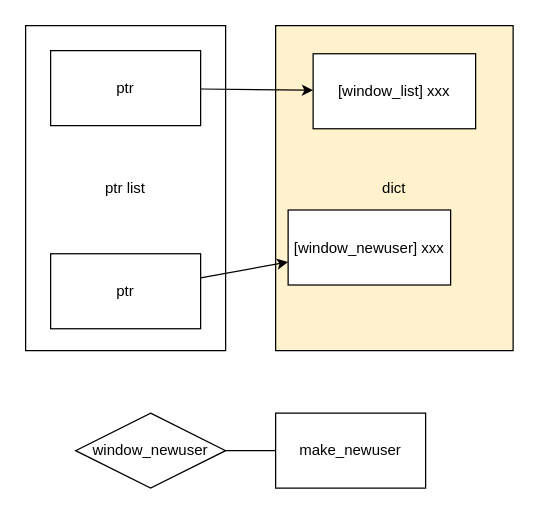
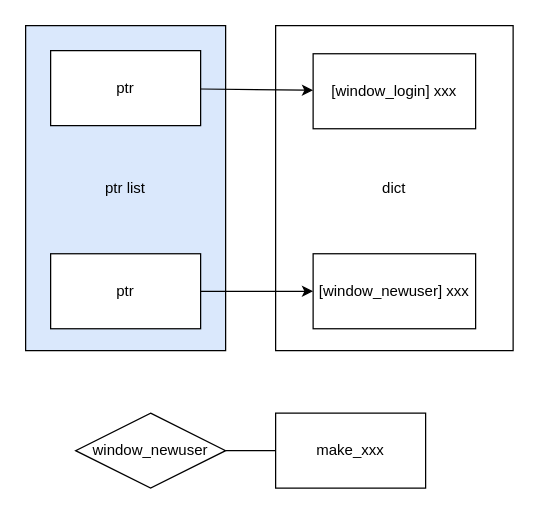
  <mxCell id="0" />
  <mxCell id="1" parent="0" />
- <mxCell id="2" value="ptr list" style="rounded=0;whiteSpace=wrap;html=1;" parent="1" vertex="1"><mxGeometry x="20" y="20" width="160" height="260" as="geometry" /></mxCell>
- <mxCell id="3" value="dict" style="rounded=0;whiteSpace=wrap;html=1;fontStyle=0;fillColor=#fff2cc;" parent="1" vertex="1"><mxGeometry x="220" y="20" width="190" height="260" as="geometry" /></mxCell>
- <mxCell id="4" value="[window_list] xxx" style="rounded=0;whiteSpace=wrap;html=1;" parent="1" vertex="1"><mxGeometry x="250" y="42.5" width="130" height="60" as="geometry" /></mxCell>
- <mxCell id="5" value="[window_newuser] xxx" style="rounded=0;whiteSpace=wrap;html=1;" parent="1" vertex="1"><mxGeometry x="230" y="167.5" width="130" height="60" as="geometry" /></mxCell>
+ <mxCell id="2" value="ptr list" style="rounded=0;whiteSpace=wrap;html=1;fillColor=#dae8fc;" parent="1" vertex="1"><mxGeometry x="20" y="20" width="160" height="260" as="geometry" /></mxCell>
+ <mxCell id="3" value="dict" style="rounded=0;whiteSpace=wrap;html=1;fontStyle=0" parent="1" vertex="1"><mxGeometry x="220" y="20" width="190" height="260" as="geometry" /></mxCell>
+ <mxCell id="4" value="[window_login] xxx" style="rounded=0;whiteSpace=wrap;html=1;" parent="1" vertex="1"><mxGeometry x="250" y="42.5" width="130" height="60" as="geometry" /></mxCell>
+ <mxCell id="5" value="[window_newuser] xxx" style="rounded=0;whiteSpace=wrap;html=1;" parent="1" vertex="1"><mxGeometry x="250" y="202.5" width="130" height="60" as="geometry" /></mxCell>
  <mxCell id="6" style="edgeStyle=none;html=1;" parent="1" source="7" target="5" edge="1"><mxGeometry relative="1" as="geometry" /></mxCell>
  <mxCell id="7" value="ptr" style="rounded=0;whiteSpace=wrap;html=1;" parent="1" vertex="1"><mxGeometry x="40" y="202.5" width="120" height="60" as="geometry" /></mxCell>
  <mxCell id="8" style="edgeStyle=none;html=1;" parent="1" source="9" target="4" edge="1"><mxGeometry relative="1" as="geometry" /></mxCell>
  <mxCell id="9" value="ptr" style="rounded=0;whiteSpace=wrap;html=1;" parent="1" vertex="1"><mxGeometry x="40" y="40" width="120" height="60" as="geometry" /></mxCell>
  <mxCell id="10" value="" style="edgeStyle=none;html=1;endArrow=none;" parent="1" source="11" target="12" edge="1"><mxGeometry relative="1" as="geometry" /></mxCell>
  <mxCell id="11" value="window_newuser" style="rhombus;whiteSpace=wrap;html=1;" parent="1" vertex="1"><mxGeometry x="60" y="330" width="120" height="60" as="geometry" /></mxCell>
- <mxCell id="12" value="make_newuser" style="rounded=0;whiteSpace=wrap;html=1;" parent="1" vertex="1"><mxGeometry x="220" y="330" width="120" height="60" as="geometry" /></mxCell>
+ <mxCell id="12" value="make_xxx" style="rounded=0;whiteSpace=wrap;html=1;" parent="1" vertex="1"><mxGeometry x="220" y="330" width="120" height="60" as="geometry" /></mxCell>
